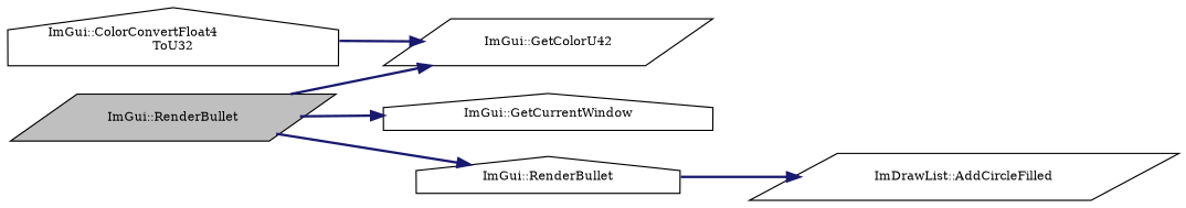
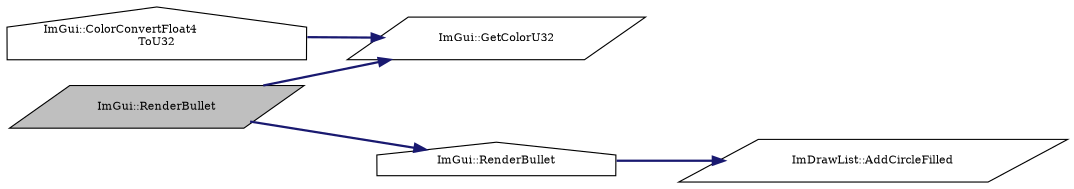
  digraph {
    fontname="DejaVu Serif"
    rankdir=LR
    node [color=black fillcolor=white fontname="DejaVu Serif" fontsize=10 shape=parallelogram style=filled]
    edge [color=midnightblue fontname="DejaVu Serif" fontsize=10 labelfontname=Helvetica labelfontsize=10 style=bold]
    n1 [fillcolor=grey75 fontcolor=black height=0.2 label="ImGui::RenderBullet" width=0.4]
-   n2 [height=0.2 label="ImGui::GetColorU42" width=0.4]
-   n3 [height=0.2 label="ImGui::GetCurrentWindow" shape=house width=0.4]
+   n2 [height=0.2 label="ImGui::GetColorU32" width=0.4]
    n4 [height=0.2 label="ImGui::RenderBullet" shape=house width=0.4]
    n5 [height=0.2 label="ImDrawList::AddCircleFilled" width=0.4]
    n6 [height=0.2 label="ImGui::ColorConvertFloat4\lToU32" shape=house width=0.4]
    n1 -> n2
-   n1 -> n3
    n1 -> n4
    n4 -> n5
    n6 -> n2
  }
